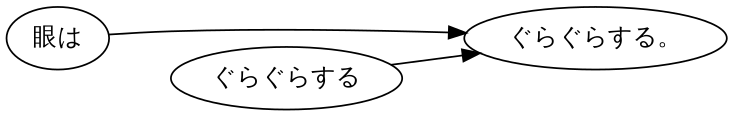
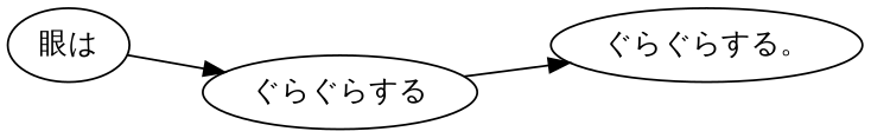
  digraph {
    fontname="Open Sans"
    rankdir=LR
    node [fontname="Open Sans"]
    edge [fontname="Open Sans"]
    n1 [label="眼は"]
    n2 [label="ぐらぐらする。"]
    n3 [label="ぐらぐらする"]
-   n1 -> n2
+   n1 -> n3
    n3 -> n2
  }
